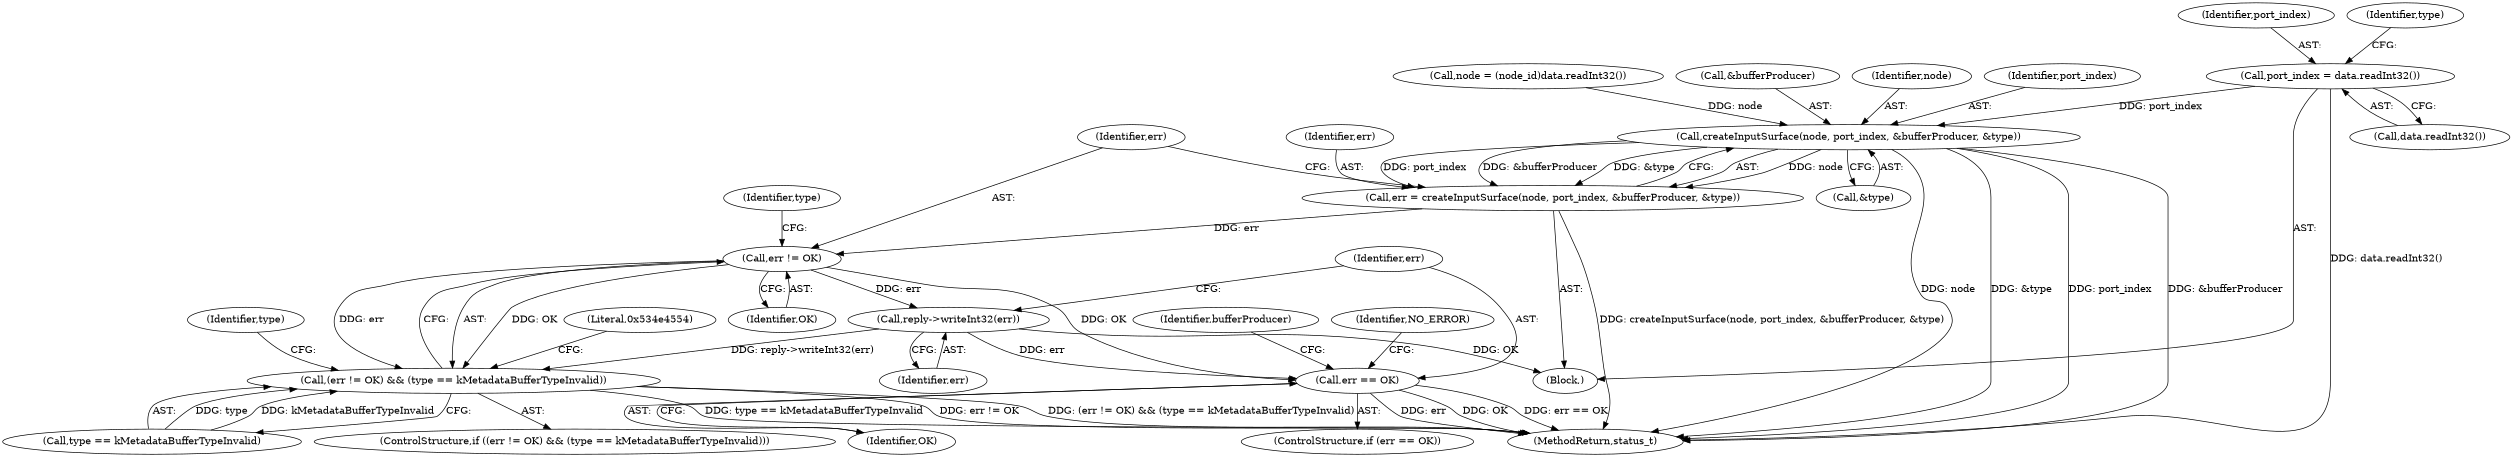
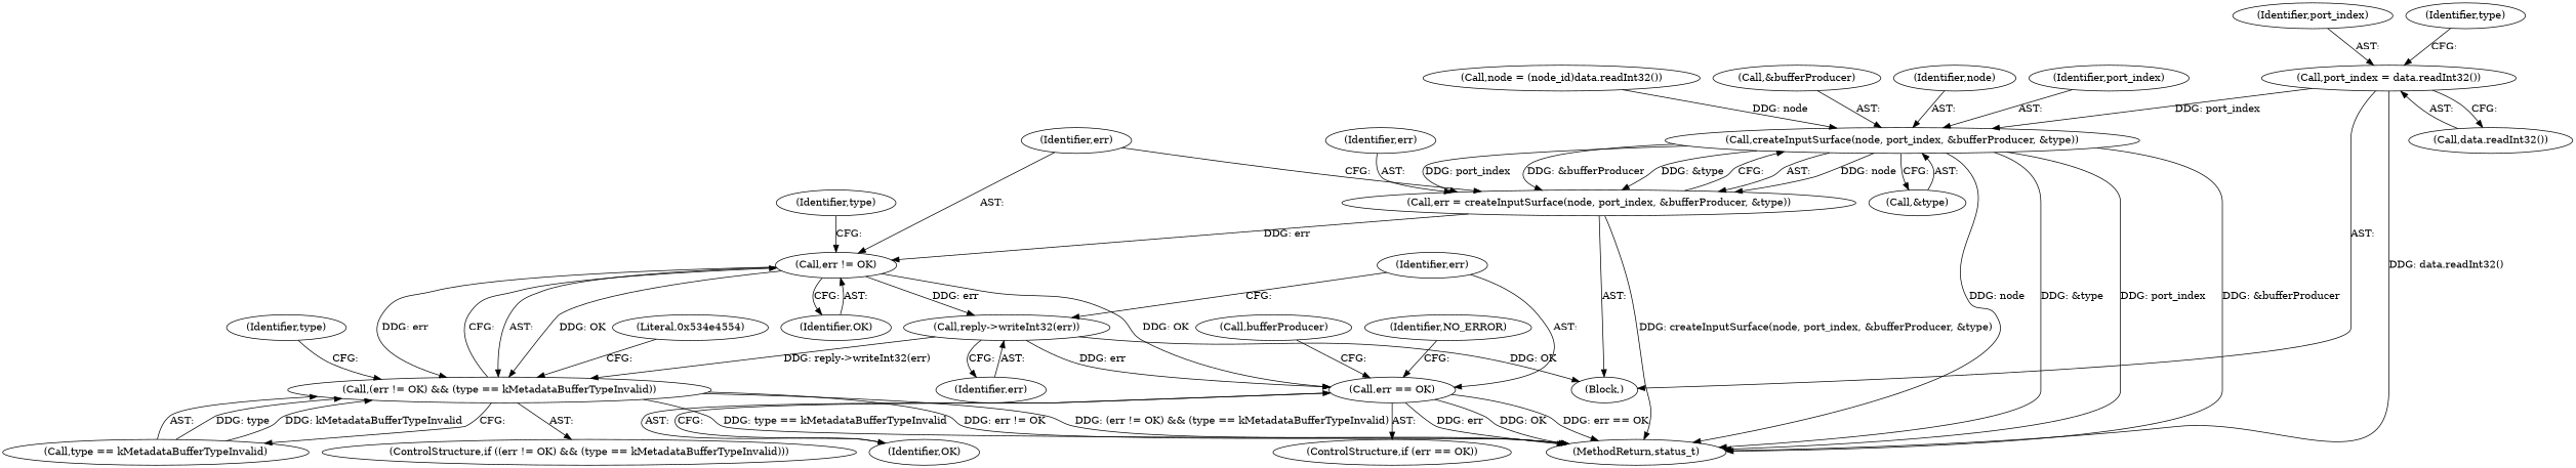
  digraph {
    n1 [label="(Call,port_index = data.readInt32())"]
    n2 [label="(Call,createInputSurface(node, port_index, &bufferProducer, &type))"]
    n3 [label="(MethodReturn,status_t)"]
    n4 [label="(Call,data.readInt32())"]
    n5 [label="(Block,)"]
    n6 [label="(Call,err = createInputSurface(node, port_index, &bufferProducer, &type))"]
    n7 [label="(Call,&type)"]
    n8 [label="(Call,err != OK)"]
    n9 [label="(Call,(err != OK) && (type == kMetadataBufferTypeInvalid))"]
    n10 [label="(Call,reply->writeInt32(err))"]
    n11 [label="(Call,err == OK)"]
    n12 [label="(Identifier,OK)"]
    n13 [label="(ControlStructure,if ((err != OK) && (type == kMetadataBufferTypeInvalid)))"]
    n14 [label="(Call,type == kMetadataBufferTypeInvalid)"]
    n15 [label="(Identifier,err)"]
    n16 [label="(ControlStructure,if (err == OK))"]
    n17 [label="(Identifier,OK)"]
    n18 [label="(Identifier,port_index)"]
    n19 [label="(Literal,0x534e4554)"]
    n20 [label="(Call,node = (node_id)data.readInt32())"]
-   n21 [label="(Identifier,bufferProducer)"]
+   n21 [label="(Call,bufferProducer)"]
    n22 [label="(Identifier,err)"]
    n23 [label="(Identifier,type)"]
    n24 [label="(Identifier,type)"]
    n25 [label="(Identifier,type)"]
    n26 [label="(Call,&bufferProducer)"]
    n27 [label="(Identifier,node)"]
    n28 [label="(Identifier,NO_ERROR)"]
    n29 [label="(Identifier,err)"]
    n30 [label="(Identifier,err)"]
    n31 [label="(Identifier,port_index)"]
    n1 -> n2 [label="DDG: port_index"]
    n1 -> n3 [label="DDG: data.readInt32()"]
    n1 -> n4 [label="CFG: "]
    n1 -> n5 [label="AST: "]
    n2 -> n3 [label="DDG: node"]
    n2 -> n3 [label="DDG: &type"]
    n2 -> n3 [label="DDG: port_index"]
    n2 -> n3 [label="DDG: &bufferProducer"]
    n2 -> n6 [label="AST: "]
    n2 -> n6 [label="DDG: node"]
    n2 -> n6 [label="DDG: port_index"]
    n2 -> n6 [label="DDG: &bufferProducer"]
    n2 -> n6 [label="DDG: &type"]
    n2 -> n7 [label="CFG: "]
    n4 -> n1 [label="AST: "]
    n6 -> n2 [label="CFG: "]
    n6 -> n3 [label="DDG: createInputSurface(node, port_index, &bufferProducer, &type)"]
    n6 -> n5 [label="AST: "]
    n6 -> n8 [label="DDG: err"]
    n7 -> n2 [label="AST: "]
    n8 -> n9 [label="AST: "]
    n8 -> n9 [label="DDG: err"]
    n8 -> n9 [label="DDG: OK"]
    n8 -> n10 [label="DDG: err"]
    n8 -> n11 [label="DDG: OK"]
    n8 -> n12 [label="CFG: "]
    n9 -> n3 [label="DDG: type == kMetadataBufferTypeInvalid"]
    n9 -> n3 [label="DDG: err != OK"]
    n9 -> n3 [label="DDG: (err != OK) && (type == kMetadataBufferTypeInvalid)"]
    n9 -> n8 [label="CFG: "]
    n9 -> n13 [label="AST: "]
    n9 -> n14 [label="CFG: "]
    n10 -> n5 [label="DDG: OK"]
    n10 -> n9 [label="DDG: reply->writeInt32(err)"]
    n10 -> n11 [label="DDG: err"]
    n10 -> n15 [label="CFG: "]
    n11 -> n3 [label="DDG: err"]
    n11 -> n3 [label="DDG: OK"]
    n11 -> n3 [label="DDG: err == OK"]
    n11 -> n16 [label="AST: "]
    n11 -> n17 [label="CFG: "]
    n12 -> n8 [label="AST: "]
    n14 -> n9 [label="AST: "]
    n14 -> n9 [label="DDG: type"]
    n14 -> n9 [label="DDG: kMetadataBufferTypeInvalid"]
    n15 -> n10 [label="AST: "]
    n17 -> n11 [label="AST: "]
    n18 -> n1 [label="AST: "]
    n19 -> n9 [label="CFG: "]
    n20 -> n2 [label="DDG: node"]
    n21 -> n11 [label="CFG: "]
    n22 -> n6 [label="AST: "]
    n23 -> n1 [label="CFG: "]
    n24 -> n9 [label="CFG: "]
    n25 -> n8 [label="CFG: "]
    n26 -> n2 [label="AST: "]
    n27 -> n2 [label="AST: "]
    n28 -> n11 [label="CFG: "]
    n29 -> n6 [label="CFG: "]
    n29 -> n8 [label="AST: "]
    n30 -> n10 [label="CFG: "]
    n30 -> n11 [label="AST: "]
    n31 -> n2 [label="AST: "]
  }
